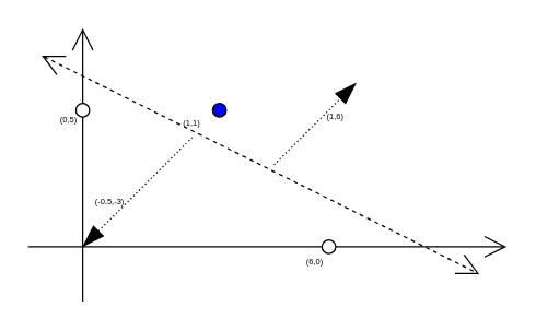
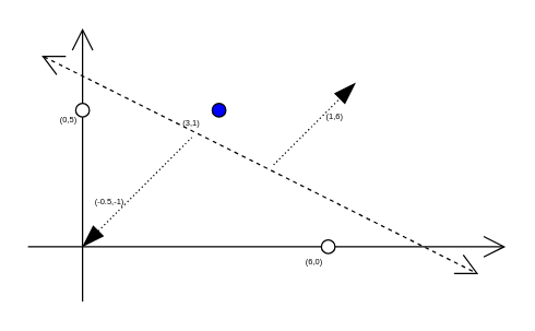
  <mxCell id="0" />
  <mxCell id="1" parent="0" />
  <mxCell id="2" value="" style="edgeStyle=none;orthogonalLoop=1;jettySize=auto;html=1;rounded=0;endArrow=open;startSize=14;endSize=14;sourcePerimeterSpacing=8;targetPerimeterSpacing=8;curved=1;" parent="1" edge="1"><mxGeometry width="120" relative="1" as="geometry"><mxPoint x="20" y="180" as="sourcePoint" /><mxPoint x="370" y="180" as="targetPoint" /><Array as="points" /></mxGeometry></mxCell>
  <mxCell id="3" value="" style="edgeStyle=none;orthogonalLoop=1;jettySize=auto;html=1;rounded=0;endArrow=open;startSize=14;endSize=14;sourcePerimeterSpacing=8;targetPerimeterSpacing=8;curved=1;" parent="1" edge="1"><mxGeometry width="120" relative="1" as="geometry"><mxPoint x="60" y="220" as="sourcePoint" /><mxPoint x="60" y="20" as="targetPoint" /><Array as="points" /></mxGeometry></mxCell>
  <mxCell id="4" value="" style="ellipse;whiteSpace=wrap;html=1;aspect=fixed;hachureGap=4;" parent="1" vertex="1"><mxGeometry x="55" y="75" width="10" height="10" as="geometry" /></mxCell>
  <mxCell id="5" value="" style="ellipse;whiteSpace=wrap;html=1;aspect=fixed;hachureGap=4;" parent="1" vertex="1"><mxGeometry x="235" y="175" width="10" height="10" as="geometry" /></mxCell>
  <mxCell id="6" value="&lt;font style=&quot;font-size: 6px;&quot;&gt;(0,5)&lt;/font&gt;" style="text;strokeColor=none;fillColor=none;html=1;align=center;verticalAlign=middle;whiteSpace=wrap;rounded=0;hachureGap=4;" parent="1" vertex="1"><mxGeometry x="40" y="80" width="20" height="10" as="geometry" /></mxCell>
  <mxCell id="7" value="&lt;font style=&quot;font-size: 6px;&quot;&gt;(6,0)&lt;/font&gt;" style="text;strokeColor=none;fillColor=none;html=1;align=center;verticalAlign=middle;whiteSpace=wrap;rounded=0;hachureGap=4;" parent="1" vertex="1"><mxGeometry x="220" y="184" width="20" height="10" as="geometry" /></mxCell>
  <mxCell id="8" value="" style="ellipse;whiteSpace=wrap;html=1;aspect=fixed;hachureGap=4;fillColor=#0000FF;" parent="1" vertex="1"><mxGeometry x="155" y="75" width="10" height="10" as="geometry" /></mxCell>
  <mxCell id="9" value="" style="endArrow=open;startArrow=open;html=1;rounded=0;fontSize=6;startSize=14;endSize=14;sourcePerimeterSpacing=8;targetPerimeterSpacing=8;curved=1;startFill=0;endFill=0;dashed=1;" parent="1" edge="1"><mxGeometry width="50" height="50" relative="1" as="geometry"><mxPoint x="30" y="40" as="sourcePoint" /><mxPoint x="350" y="200" as="targetPoint" /></mxGeometry></mxCell>
- <mxCell id="10" value="&lt;font style=&quot;font-size: 6px;&quot;&gt;(1,1)&lt;/font&gt;" style="text;strokeColor=none;fillColor=none;html=1;align=center;verticalAlign=middle;whiteSpace=wrap;rounded=0;hachureGap=4;" parent="1" vertex="1"><mxGeometry x="130" y="83" width="20" height="10" as="geometry" /></mxCell>
+ <mxCell id="10" value="&lt;font style=&quot;font-size: 6px;&quot;&gt;(3,1)&lt;/font&gt;" style="text;strokeColor=none;fillColor=none;html=1;align=center;verticalAlign=middle;whiteSpace=wrap;rounded=0;hachureGap=4;" parent="1" vertex="1"><mxGeometry x="130" y="83" width="20" height="10" as="geometry" /></mxCell>
  <mxCell id="11" value="" style="edgeStyle=none;orthogonalLoop=1;jettySize=auto;html=1;rounded=0;endArrow=blockThin;startSize=14;endSize=14;sourcePerimeterSpacing=8;targetPerimeterSpacing=8;curved=1;dashed=1;dashPattern=1 2;endFill=1;" edge="1" parent="1"><mxGeometry width="120" relative="1" as="geometry"><mxPoint x="140" y="100" as="sourcePoint" /><mxPoint x="60" y="180" as="targetPoint" /><Array as="points" /></mxGeometry></mxCell>
- <mxCell id="12" value="&lt;font style=&quot;font-size: 6px;&quot;&gt;(-0.5,-3)&lt;/font&gt;" style="text;strokeColor=none;fillColor=none;html=1;align=center;verticalAlign=middle;whiteSpace=wrap;rounded=0;hachureGap=4;" vertex="1" parent="1"><mxGeometry x="70" y="140" width="20" height="10" as="geometry" /></mxCell>
+ <mxCell id="12" value="&lt;font style=&quot;font-size: 6px;&quot;&gt;(-0.5,-1)&lt;/font&gt;" style="text;strokeColor=none;fillColor=none;html=1;align=center;verticalAlign=middle;whiteSpace=wrap;rounded=0;hachureGap=4;" vertex="1" parent="1"><mxGeometry x="70" y="140" width="20" height="10" as="geometry" /></mxCell>
  <mxCell id="13" value="" style="edgeStyle=none;orthogonalLoop=1;jettySize=auto;html=1;rounded=0;dashed=1;dashPattern=1 2;fontSize=6;endArrow=blockThin;endFill=1;startSize=14;endSize=14;sourcePerimeterSpacing=8;targetPerimeterSpacing=8;curved=1;" edge="1" parent="1"><mxGeometry width="120" relative="1" as="geometry"><mxPoint x="200" y="120" as="sourcePoint" /><mxPoint x="260" y="60" as="targetPoint" /><Array as="points" /></mxGeometry></mxCell>
  <mxCell id="14" value="(1,6)" style="text;strokeColor=none;fillColor=none;html=1;align=center;verticalAlign=middle;whiteSpace=wrap;rounded=0;hachureGap=4;fontSize=6;" vertex="1" parent="1"><mxGeometry x="235" y="80" width="20" height="10" as="geometry" /></mxCell>
